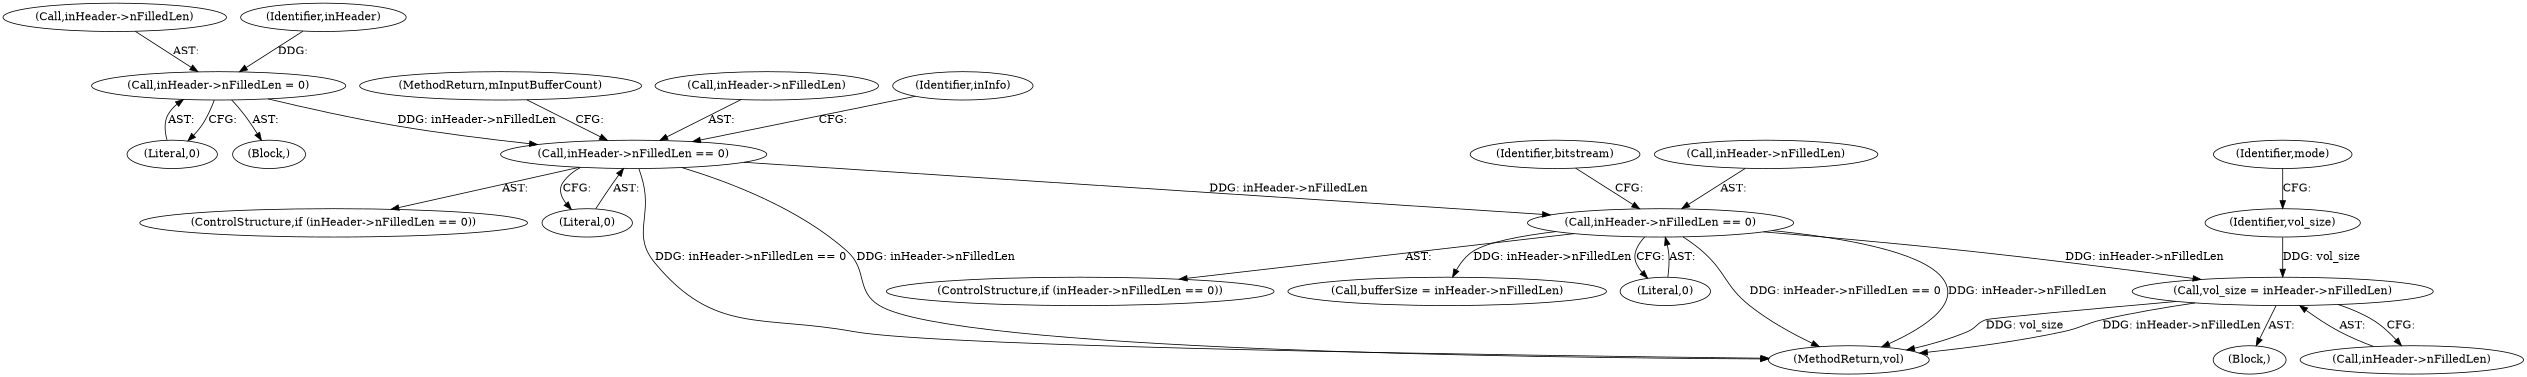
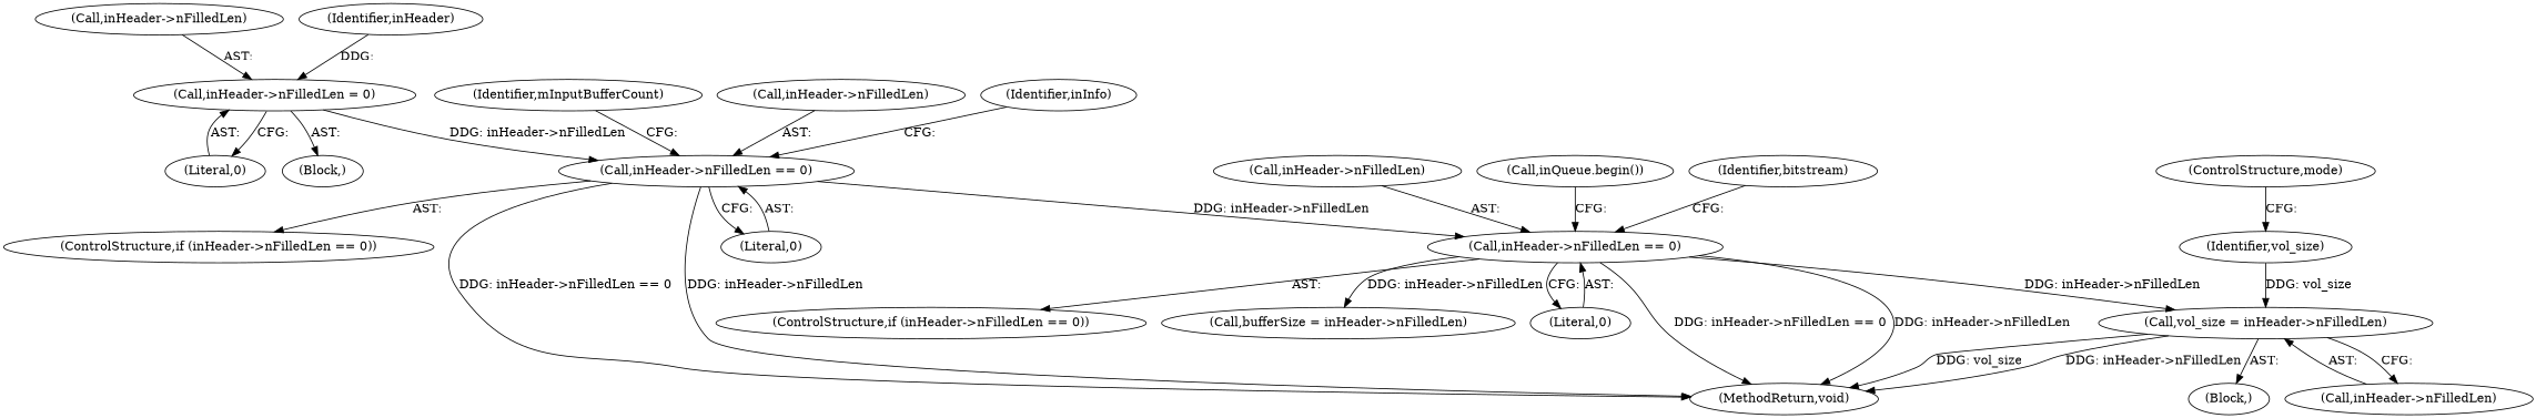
  digraph {
    n1 [label="(Call,vol_size = inHeader->nFilledLen)"]
    n2 [label="(Call,inHeader->nFilledLen)"]
-   n3 [label="(MethodReturn,vol)"]
+   n3 [label="(MethodReturn,void)"]
    n4 [label="(Block,)"]
    n5 [label="(Call,inHeader->nFilledLen == 0)"]
    n6 [label="(ControlStructure,if (inHeader->nFilledLen == 0))"]
    n7 [label="(Call,bufferSize = inHeader->nFilledLen)"]
    n8 [label="(Literal,0)"]
    n9 [label="(Call,inHeader->nFilledLen == 0)"]
    n10 [label="(Literal,0)"]
    n11 [label="(ControlStructure,if (inHeader->nFilledLen == 0))"]
    n12 [label="(Call,inHeader->nFilledLen = 0)"]
    n13 [label="(Literal,0)"]
    n14 [label="(Block,)"]
    n15 [label="(Identifier,bitstream)"]
    n16 [label="(Call,inHeader->nFilledLen)"]
    n17 [label="(Call,inHeader->nFilledLen)"]
-   n18 [label="(Identifier,mode)"]
+   n18 [label="(ControlStructure,mode)"]
    n19 [label="(Identifier,vol_size)"]
+   n20 [label="(Call,inQueue.begin())"]
    n21 [label="(Call,inHeader->nFilledLen)"]
    n22 [label="(Identifier,inHeader)"]
    n23 [label="(Identifier,inInfo)"]
-   n24 [label="(MethodReturn,mInputBufferCount)"]
+   n24 [label="(Identifier,mInputBufferCount)"]
    n1 -> n2 [label="CFG: "]
    n1 -> n3 [label="DDG: vol_size"]
    n1 -> n3 [label="DDG: inHeader->nFilledLen"]
    n1 -> n4 [label="AST: "]
    n2 -> n1 [label="AST: "]
    n5 -> n1 [label="DDG: inHeader->nFilledLen"]
    n5 -> n3 [label="DDG: inHeader->nFilledLen == 0"]
    n5 -> n3 [label="DDG: inHeader->nFilledLen"]
    n5 -> n6 [label="AST: "]
    n5 -> n7 [label="DDG: inHeader->nFilledLen"]
    n5 -> n8 [label="CFG: "]
    n8 -> n5 [label="AST: "]
    n9 -> n3 [label="DDG: inHeader->nFilledLen == 0"]
    n9 -> n3 [label="DDG: inHeader->nFilledLen"]
    n9 -> n5 [label="DDG: inHeader->nFilledLen"]
    n9 -> n10 [label="CFG: "]
    n9 -> n11 [label="AST: "]
    n10 -> n9 [label="AST: "]
    n12 -> n9 [label="DDG: inHeader->nFilledLen"]
    n12 -> n13 [label="CFG: "]
    n12 -> n14 [label="AST: "]
    n13 -> n12 [label="AST: "]
    n15 -> n5 [label="CFG: "]
    n16 -> n5 [label="AST: "]
    n17 -> n12 [label="AST: "]
    n18 -> n19 [label="CFG: "]
    n19 -> n1 [label="DDG: vol_size"]
+   n20 -> n5 [label="CFG: "]
    n21 -> n9 [label="AST: "]
    n22 -> n12 [label="DDG: "]
    n23 -> n9 [label="CFG: "]
    n24 -> n9 [label="CFG: "]
  }
